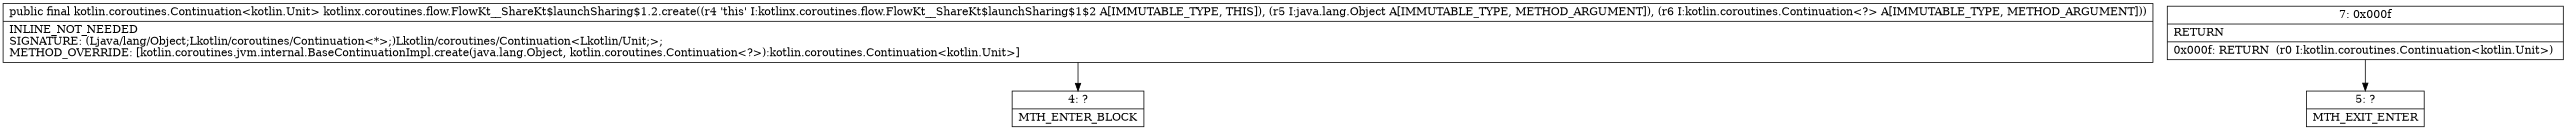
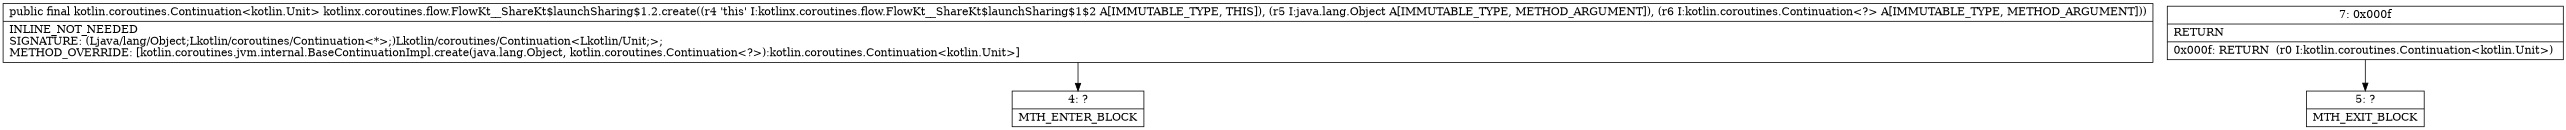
  digraph {
    node [shape=record]
    n1 [label="{4\:\ ?|MTH_ENTER_BLOCK\l}"]
    n2 [label="{7\:\ 0x000f|RETURN\l|0x000f: RETURN  (r0 I:kotlin.coroutines.Continuation\<kotlin.Unit\>) \l}"]
-   n3 [label="{5\:\ ?|MTH_EXIT_ENTER\l}"]
+   n3 [label="{5\:\ ?|MTH_EXIT_BLOCK\l}"]
    n4 [label="{public final kotlin.coroutines.Continuation\<kotlin.Unit\> kotlinx.coroutines.flow.FlowKt__ShareKt$launchSharing$1.2.create((r4 'this' I:kotlinx.coroutines.flow.FlowKt__ShareKt$launchSharing$1$2 A[IMMUTABLE_TYPE, THIS]), (r5 I:java.lang.Object A[IMMUTABLE_TYPE, METHOD_ARGUMENT]), (r6 I:kotlin.coroutines.Continuation\<?\> A[IMMUTABLE_TYPE, METHOD_ARGUMENT]))  | INLINE_NOT_NEEDED\lSIGNATURE: (Ljava\/lang\/Object;Lkotlin\/coroutines\/Continuation\<*\>;)Lkotlin\/coroutines\/Continuation\<Lkotlin\/Unit;\>;\lMETHOD_OVERRIDE: [kotlin.coroutines.jvm.internal.BaseContinuationImpl.create(java.lang.Object, kotlin.coroutines.Continuation\<?\>):kotlin.coroutines.Continuation\<kotlin.Unit\>]\l}"]
    n2 -> n3
    n4 -> n1
  }
